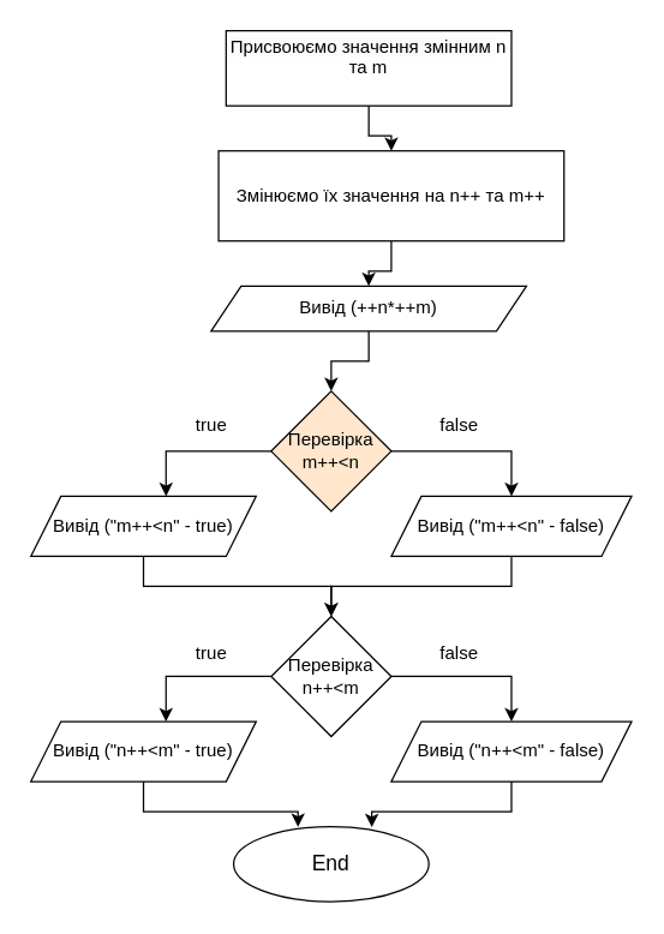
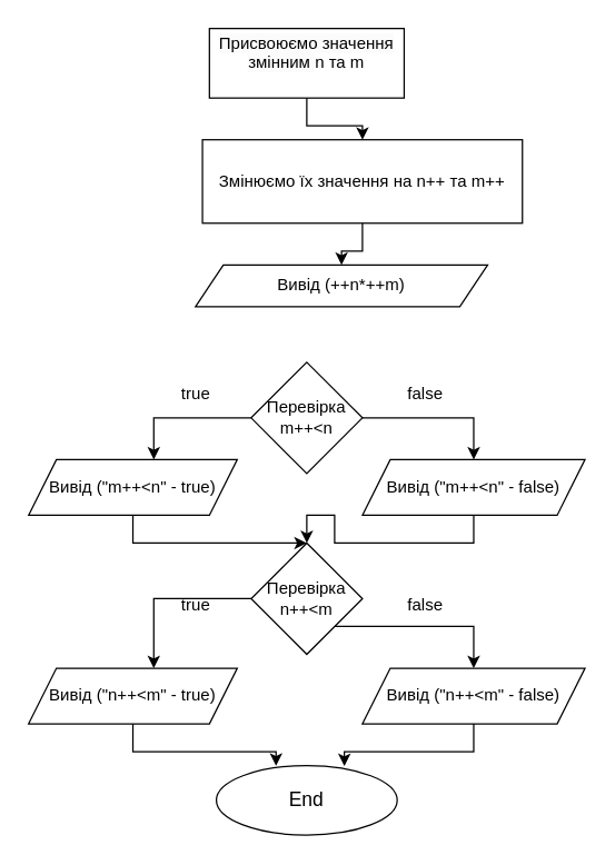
  <mxCell id="0" />
  <mxCell id="1" parent="0" />
- <mxCell id="2" value="" style="edgeStyle=orthogonalEdgeStyle;rounded=0;orthogonalLoop=1;jettySize=auto;html=1;" parent="1" source="3" target="12" edge="1"><mxGeometry relative="1" as="geometry" /></mxCell>
  <mxCell id="3" value="Вивід (++n*++m)" style="shape=parallelogram;perimeter=parallelogramPerimeter;whiteSpace=wrap;html=1;fixedSize=1;" parent="1" vertex="1"><mxGeometry x="140" y="190" width="210" height="30" as="geometry" /></mxCell>
  <mxCell id="4" style="edgeStyle=orthogonalEdgeStyle;rounded=0;orthogonalLoop=1;jettySize=auto;html=1;entryX=0.5;entryY=0;entryDx=0;entryDy=0;" parent="1" source="5" target="18" edge="1"><mxGeometry relative="1" as="geometry" /></mxCell>
  <mxCell id="5" value="Вивід (&quot;m++&amp;lt;n&quot; - false)" style="shape=parallelogram;perimeter=parallelogramPerimeter;whiteSpace=wrap;html=1;fixedSize=1;" parent="1" vertex="1"><mxGeometry x="260" y="330" width="160" height="40" as="geometry" /></mxCell>
  <mxCell id="6" value="&lt;font style=&quot;font-size: 14px;&quot;&gt;End&lt;/font&gt;" style="ellipse;whiteSpace=wrap;html=1;" parent="1" vertex="1"><mxGeometry x="155" y="550" width="130" height="50" as="geometry" /></mxCell>
  <mxCell id="7" style="edgeStyle=orthogonalEdgeStyle;rounded=0;orthogonalLoop=1;jettySize=auto;html=1;entryX=0.5;entryY=0;entryDx=0;entryDy=0;" parent="1" source="8" target="3" edge="1"><mxGeometry relative="1" as="geometry" /></mxCell>
  <mxCell id="8" value="Змінюємо їх значення на n++ та m++" style="rounded=0;whiteSpace=wrap;html=1;" parent="1" vertex="1"><mxGeometry x="145" y="100" width="230" height="60" as="geometry" /></mxCell>
  <mxCell id="9" value="" style="edgeStyle=orthogonalEdgeStyle;rounded=0;orthogonalLoop=1;jettySize=auto;html=1;" parent="1" source="10" target="8" edge="1"><mxGeometry relative="1" as="geometry" /></mxCell>
- <mxCell id="10" value="&#10;&lt;span style=&quot;color: rgb(0, 0, 0); font-family: Helvetica; font-size: 12px; font-style: normal; font-variant-ligatures: normal; font-variant-caps: normal; font-weight: 400; letter-spacing: normal; orphans: 2; text-align: center; text-indent: 0px; text-transform: none; widows: 2; word-spacing: 0px; -webkit-text-stroke-width: 0px; white-space: normal; background-color: rgb(251, 251, 251); text-decoration-thickness: initial; text-decoration-style: initial; text-decoration-color: initial; display: inline !important; float: none;&quot;&gt;Присвоюємо значення змінним&amp;nbsp;&lt;/span&gt;&lt;span style=&quot;forced-color-adjust: none; color: rgb(0, 0, 0); font-family: Helvetica; font-size: 12px; font-style: normal; font-variant-ligatures: normal; font-variant-caps: normal; font-weight: 400; letter-spacing: normal; orphans: 2; text-align: center; text-indent: 0px; text-transform: none; widows: 2; word-spacing: 0px; -webkit-text-stroke-width: 0px; white-space: normal; background-color: initial; text-decoration-thickness: initial; text-decoration-style: initial; text-decoration-color: initial;&quot;&gt;n та m&lt;/span&gt;&#10;&#10;" style="rounded=0;whiteSpace=wrap;html=1;" parent="1" vertex="1"><mxGeometry x="150" y="20" width="190" height="50" as="geometry" /></mxCell>
+ <mxCell id="10" value="&#10;&lt;span style=&quot;color: rgb(0, 0, 0); font-family: Helvetica; font-size: 12px; font-style: normal; font-variant-ligatures: normal; font-variant-caps: normal; font-weight: 400; letter-spacing: normal; orphans: 2; text-align: center; text-indent: 0px; text-transform: none; widows: 2; word-spacing: 0px; -webkit-text-stroke-width: 0px; white-space: normal; background-color: rgb(251, 251, 251); text-decoration-thickness: initial; text-decoration-style: initial; text-decoration-color: initial; display: inline !important; float: none;&quot;&gt;Присвоюємо значення змінним&amp;nbsp;&lt;/span&gt;&lt;span style=&quot;forced-color-adjust: none; color: rgb(0, 0, 0); font-family: Helvetica; font-size: 12px; font-style: normal; font-variant-ligatures: normal; font-variant-caps: normal; font-weight: 400; letter-spacing: normal; orphans: 2; text-align: center; text-indent: 0px; text-transform: none; widows: 2; word-spacing: 0px; -webkit-text-stroke-width: 0px; white-space: normal; background-color: initial; text-decoration-thickness: initial; text-decoration-style: initial; text-decoration-color: initial;&quot;&gt;n та m&lt;/span&gt;&#10;&#10;" style="rounded=0;whiteSpace=wrap;html=1;" parent="1" vertex="1"><mxGeometry x="150" y="20" width="140" height="50" as="geometry" /></mxCell>
  <mxCell id="11" style="edgeStyle=orthogonalEdgeStyle;rounded=0;orthogonalLoop=1;jettySize=auto;html=1;entryX=0.5;entryY=0;entryDx=0;entryDy=0;" parent="1" source="12" target="5" edge="1"><mxGeometry relative="1" as="geometry"><mxPoint x="340" y="300" as="targetPoint" /><Array as="points"><mxPoint x="340" y="300" /></Array></mxGeometry></mxCell>
- <mxCell id="12" value="Перевірка&lt;div&gt;m++&amp;lt;n&lt;/div&gt;" style="rhombus;whiteSpace=wrap;html=1;fillColor=#ffe6cc;" parent="1" vertex="1"><mxGeometry x="180" y="260" width="80" height="80" as="geometry" /></mxCell>
+ <mxCell id="12" value="Перевірка&lt;div&gt;m++&amp;lt;n&lt;/div&gt;" style="rhombus;whiteSpace=wrap;html=1;" parent="1" vertex="1"><mxGeometry x="180" y="260" width="80" height="80" as="geometry" /></mxCell>
  <mxCell id="13" style="edgeStyle=orthogonalEdgeStyle;rounded=0;orthogonalLoop=1;jettySize=auto;html=1;entryX=0.5;entryY=0;entryDx=0;entryDy=0;" parent="1" source="14" target="18" edge="1"><mxGeometry relative="1" as="geometry"><Array as="points"><mxPoint x="95" y="390" /><mxPoint x="220" y="390" /></Array></mxGeometry></mxCell>
  <mxCell id="14" value="Вивід (&quot;m++&amp;lt;n&quot; - true)" style="shape=parallelogram;perimeter=parallelogramPerimeter;whiteSpace=wrap;html=1;fixedSize=1;" parent="1" vertex="1"><mxGeometry x="20" y="330" width="150" height="40" as="geometry" /></mxCell>
  <mxCell id="15" style="edgeStyle=orthogonalEdgeStyle;rounded=0;orthogonalLoop=1;jettySize=auto;html=1;exitX=0;exitY=0.5;exitDx=0;exitDy=0;entryX=0.6;entryY=0;entryDx=0;entryDy=0;entryPerimeter=0;" parent="1" source="12" target="14" edge="1"><mxGeometry relative="1" as="geometry" /></mxCell>
  <mxCell id="16" value="Вивід (&quot;n++&amp;lt;m&quot; - false)" style="shape=parallelogram;perimeter=parallelogramPerimeter;whiteSpace=wrap;html=1;fixedSize=1;" parent="1" vertex="1"><mxGeometry x="260" y="480" width="160" height="40" as="geometry" /></mxCell>
  <mxCell id="17" style="edgeStyle=orthogonalEdgeStyle;rounded=0;orthogonalLoop=1;jettySize=auto;html=1;entryX=0.5;entryY=0;entryDx=0;entryDy=0;" parent="1" source="18" target="16" edge="1"><mxGeometry relative="1" as="geometry"><mxPoint x="340" y="450" as="targetPoint" /><Array as="points"><mxPoint x="340" y="450" /></Array></mxGeometry></mxCell>
- <mxCell id="18" value="Перевірка&lt;div&gt;n++&amp;lt;m&lt;/div&gt;" style="rhombus;whiteSpace=wrap;html=1;" parent="1" vertex="1"><mxGeometry x="180" y="410" width="80" height="80" as="geometry" /></mxCell>
+ <mxCell id="18" value="Перевірка&lt;div&gt;n++&amp;lt;m&lt;/div&gt;" style="rhombus;whiteSpace=wrap;html=1;" parent="1" vertex="1"><mxGeometry x="180" y="390" width="80" height="80" as="geometry" /></mxCell>
  <mxCell id="19" value="Вивід (&quot;n++&amp;lt;m&quot; - true)" style="shape=parallelogram;perimeter=parallelogramPerimeter;whiteSpace=wrap;html=1;fixedSize=1;" parent="1" vertex="1"><mxGeometry x="20" y="480" width="150" height="40" as="geometry" /></mxCell>
  <mxCell id="20" style="edgeStyle=orthogonalEdgeStyle;rounded=0;orthogonalLoop=1;jettySize=auto;html=1;exitX=0;exitY=0.5;exitDx=0;exitDy=0;entryX=0.6;entryY=0;entryDx=0;entryDy=0;entryPerimeter=0;" parent="1" source="18" target="19" edge="1"><mxGeometry relative="1" as="geometry" /></mxCell>
  <mxCell id="21" style="edgeStyle=orthogonalEdgeStyle;rounded=0;orthogonalLoop=1;jettySize=auto;html=1;entryX=0.708;entryY=0.008;entryDx=0;entryDy=0;entryPerimeter=0;" parent="1" source="16" target="6" edge="1"><mxGeometry relative="1" as="geometry" /></mxCell>
  <mxCell id="22" style="edgeStyle=orthogonalEdgeStyle;rounded=0;orthogonalLoop=1;jettySize=auto;html=1;entryX=0.33;entryY=0.003;entryDx=0;entryDy=0;entryPerimeter=0;" parent="1" source="19" target="6" edge="1"><mxGeometry relative="1" as="geometry"><Array as="points"><mxPoint x="95" y="540" /><mxPoint x="198" y="540" /></Array></mxGeometry></mxCell>
  <mxCell id="23" value="true" style="text;html=1;align=center;verticalAlign=middle;resizable=0;points=[];autosize=1;strokeColor=none;fillColor=none;" vertex="1" parent="1"><mxGeometry x="120" y="268" width="40" height="30" as="geometry" /></mxCell>
  <mxCell id="24" value="true" style="text;html=1;align=center;verticalAlign=middle;resizable=0;points=[];autosize=1;strokeColor=none;fillColor=none;" vertex="1" parent="1"><mxGeometry x="120" y="420" width="40" height="30" as="geometry" /></mxCell>
  <mxCell id="25" value="false" style="text;html=1;align=center;verticalAlign=middle;resizable=0;points=[];autosize=1;strokeColor=none;fillColor=none;" vertex="1" parent="1"><mxGeometry x="280" y="268" width="50" height="30" as="geometry" /></mxCell>
  <mxCell id="26" value="false" style="text;html=1;align=center;verticalAlign=middle;resizable=0;points=[];autosize=1;strokeColor=none;fillColor=none;" vertex="1" parent="1"><mxGeometry x="280" y="420" width="50" height="30" as="geometry" /></mxCell>
